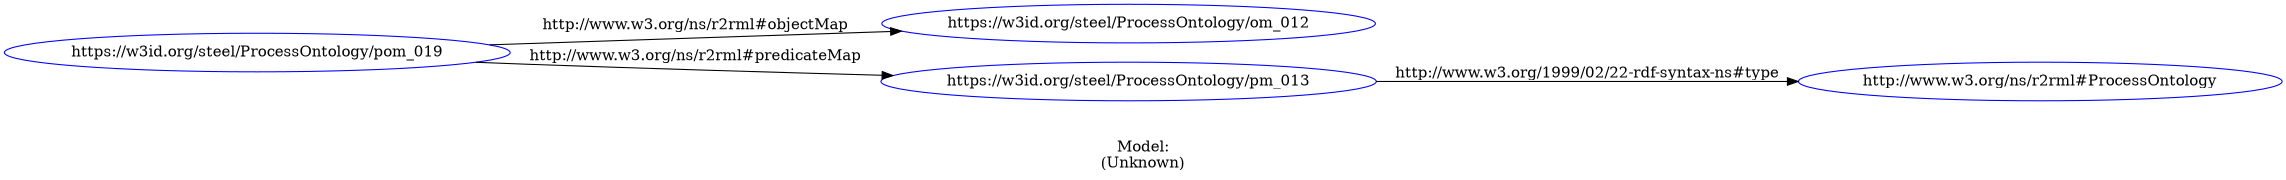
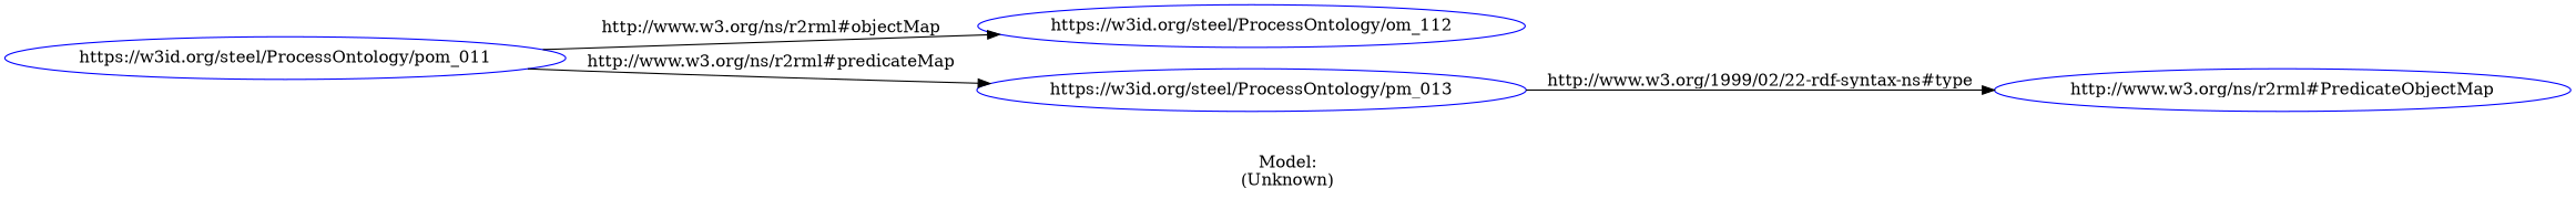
  digraph {
    label="\n\nModel:\n(Unknown)"
    rankdir=LR
    node [color=blue shape=ellipse]
-   n1 [label="https://w3id.org/steel/ProcessOntology/pom_019"]
-   n2 [label="https://w3id.org/steel/ProcessOntology/om_012"]
+   n1 [label="https://w3id.org/steel/ProcessOntology/pom_011"]
+   n2 [label="https://w3id.org/steel/ProcessOntology/om_112"]
    n3 [label="https://w3id.org/steel/ProcessOntology/pm_013"]
-   n4 [label="http://www.w3.org/ns/r2rml#ProcessOntology"]
+   n4 [label="http://www.w3.org/ns/r2rml#PredicateObjectMap"]
    n1 -> n2 [label="http://www.w3.org/ns/r2rml#objectMap"]
    n1 -> n3 [label="http://www.w3.org/ns/r2rml#predicateMap"]
    n3 -> n4 [label="http://www.w3.org/1999/02/22-rdf-syntax-ns#type"]
  }
